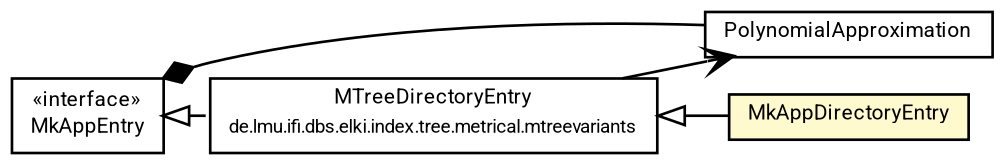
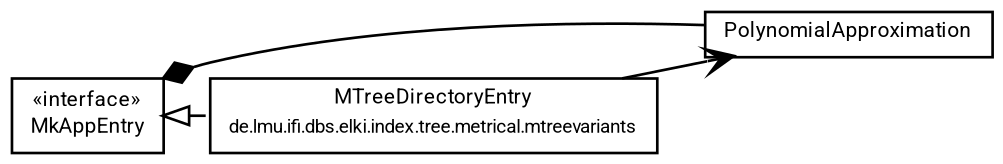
  digraph {
    nodesep=0.15
    rankdir=LR
    ranksep=0.25
    node [fontcolor=black fontname=Roboto fontsize=8 margin=0 shape=plaintext]
    edge [arrowtail=empty color=black dir=back fontname=Roboto fontsize=7 labelfontname=Roboto labelfontsize=7]
    n1 [height=0 label=<<table title="de.lmu.ifi.dbs.elki.index.tree.metrical.mtreevariants.mktrees.mkapp.MkAppEntry" border="0" cellborder="1" cellspacing="0" cellpadding="2" href="MkAppEntry.html" target="_parent"> 		<tr><td><table border="0" cellspacing="0" cellpadding="1"> 		<tr><td align="center" balign="center"> &#171;interface&#187; </td></tr> 		<tr><td align="center" balign="center"> <font face="Roboto">MkAppEntry</font> </td></tr> 		</table></td></tr> 		</table>> width=0]
    n2 [height=0 label=<<table title="de.lmu.ifi.dbs.elki.index.tree.metrical.mtreevariants.mktrees.mkapp.PolynomialApproximation" border="0" cellborder="1" cellspacing="0" cellpadding="2" href="PolynomialApproximation.html" target="_parent"> 		<tr><td><table border="0" cellspacing="0" cellpadding="1"> 		<tr><td align="center" balign="center"> <font face="Roboto">PolynomialApproximation</font> </td></tr> 		</table></td></tr> 		</table>> width=0]
    n3 [height=0 label=<<table title="de.lmu.ifi.dbs.elki.index.tree.metrical.mtreevariants.MTreeDirectoryEntry" border="0" cellborder="1" cellspacing="0" cellpadding="2" href="../../MTreeDirectoryEntry.html" target="_parent"> 		<tr><td><table border="0" cellspacing="0" cellpadding="1"> 		<tr><td align="center" balign="center"> <font face="Roboto">MTreeDirectoryEntry</font> </td></tr> 		<tr><td align="center" balign="center"> <font face="Roboto" point-size="7.0">de.lmu.ifi.dbs.elki.index.tree.metrical.mtreevariants</font> </td></tr> 		</table></td></tr> 		</table>> width=0]
-   n4 [height=0 label=<<table title="de.lmu.ifi.dbs.elki.index.tree.metrical.mtreevariants.mktrees.mkapp.MkAppDirectoryEntry" border="0" cellborder="1" cellspacing="0" cellpadding="2" bgcolor="lemonChiffon" href="MkAppDirectoryEntry.html" target="_parent"> 		<tr><td><table border="0" cellspacing="0" cellpadding="1"> 		<tr><td align="center" balign="center"> <font face="Roboto">MkAppDirectoryEntry</font> </td></tr> 		</table></td></tr> 		</table>> width=0]
    n1 -> n2 [arrowhead=none arrowtail=diamond weight=6]
    n1 -> n3 [style=dashed weight=9]
    n3 -> n2 [arrowhead=open weight=1 arrowtail="" dir=""]
-   n3 -> n4 [weight=10]
  }
